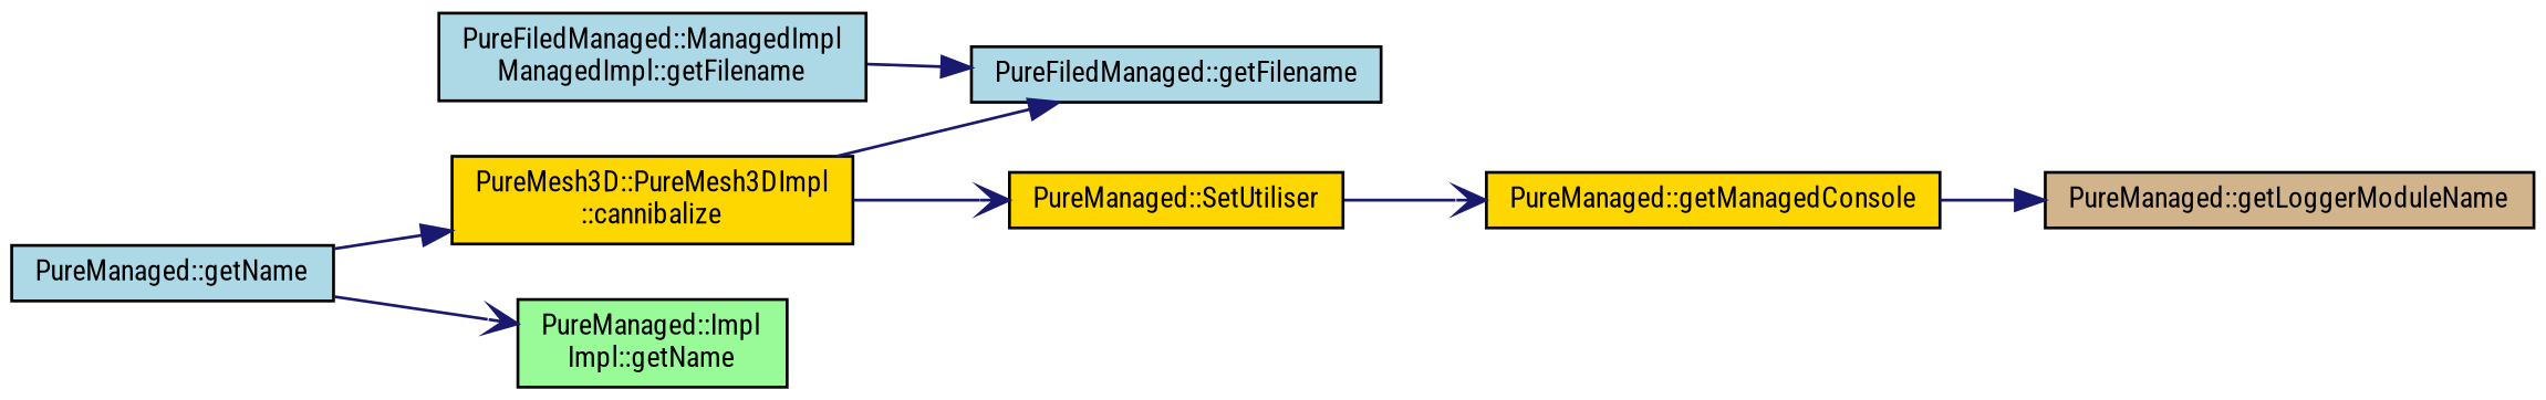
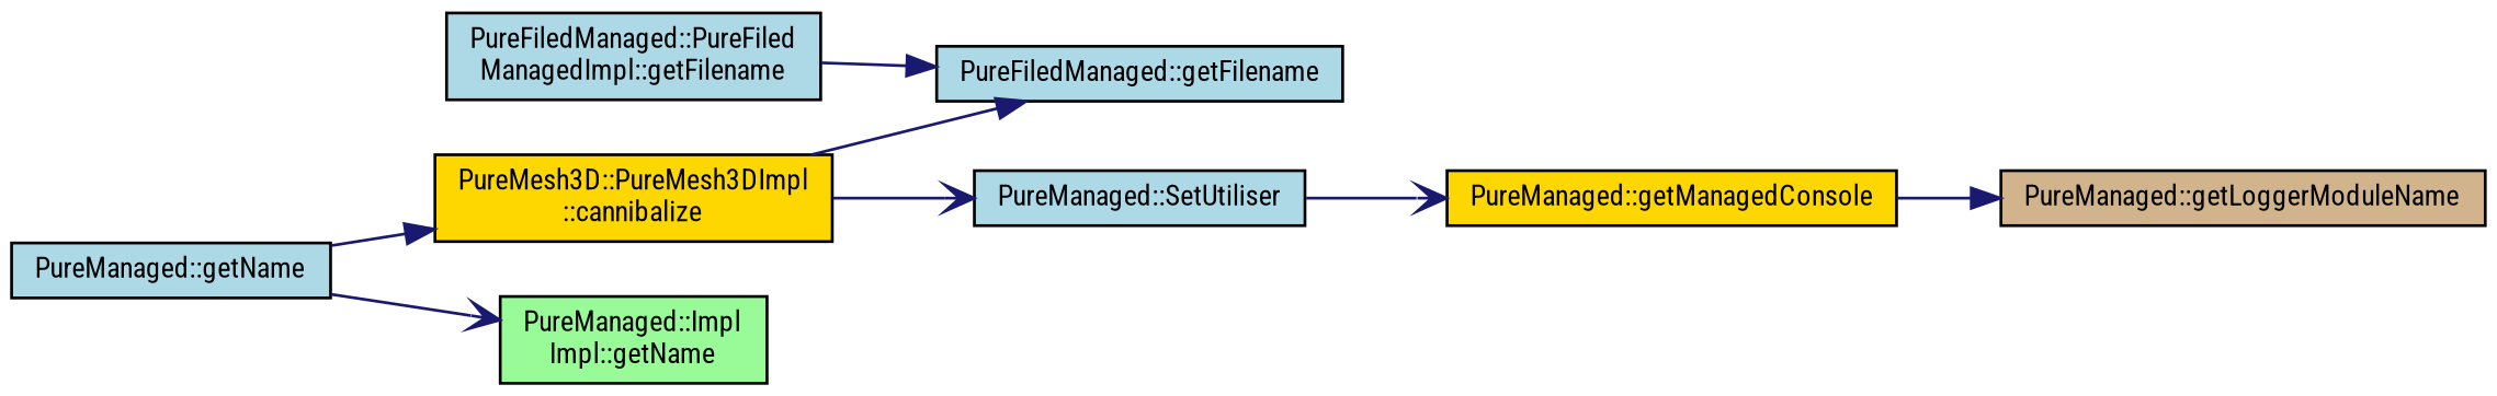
  digraph {
    fontname="Roboto Condensed"
    rankdir=LR
    node [color=black fillcolor=lightblue fontname="Roboto Condensed" fontsize=10 shape=record style=filled]
    edge [arrowhead=normal color=midnightblue fontname="Roboto Condensed" fontsize=10 labelfontname=Helvetica labelfontsize=10 style=solid]
    n1 [fillcolor=gold fontcolor=black height=0.2 label="PureMesh3D::PureMesh3DImpl\l::cannibalize" width=0.4]
    n2 [height=0.2 label="PureFiledManaged::getFilename" width=0.4]
-   n3 [fillcolor=gold height=0.2 label="PureManaged::SetUtiliser" width=0.4]
+   n3 [height=0.2 label="PureManaged::SetUtiliser" width=0.4]
    n4 [height=0.2 label="PureManaged::getName" width=0.4]
    n5 [fillcolor=palegreen height=0.2 label="PureManaged::Impl\lImpl::getName" width=0.4]
    n6 [fillcolor=gold height=0.2 label="PureManaged::getManagedConsole" width=0.4]
-   n7 [height=0.2 label="PureFiledManaged::ManagedImpl\lManagedImpl::getFilename" width=0.4]
+   n7 [height=0.2 label="PureFiledManaged::PureFiled\lManagedImpl::getFilename" width=0.4]
    n8 [fillcolor=tan height=0.2 label="PureManaged::getLoggerModuleName" width=0.4]
    n1 -> n2
    n1 -> n3 [arrowhead=vee]
    n3 -> n6 [arrowhead=vee]
    n4 -> n1
    n4 -> n5 [arrowhead=vee]
    n6 -> n8
    n7 -> n2
  }
